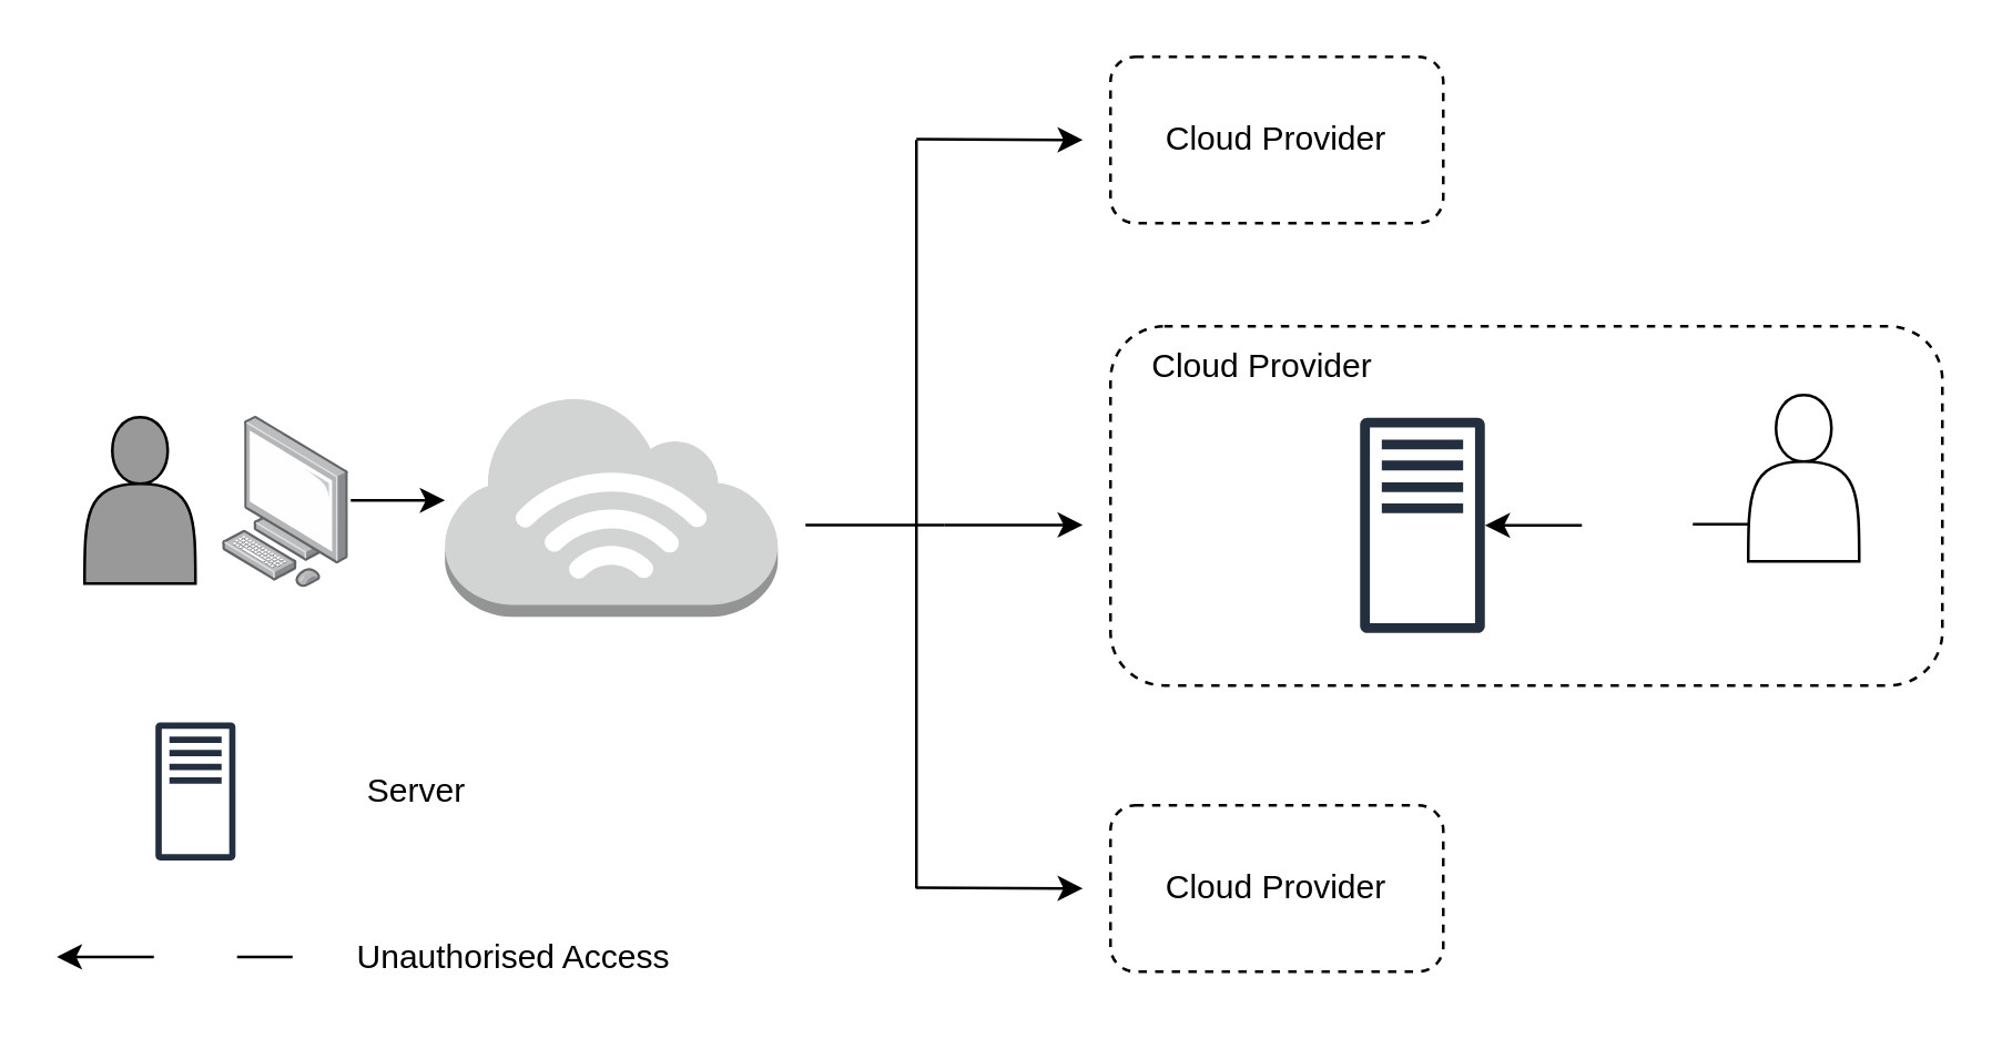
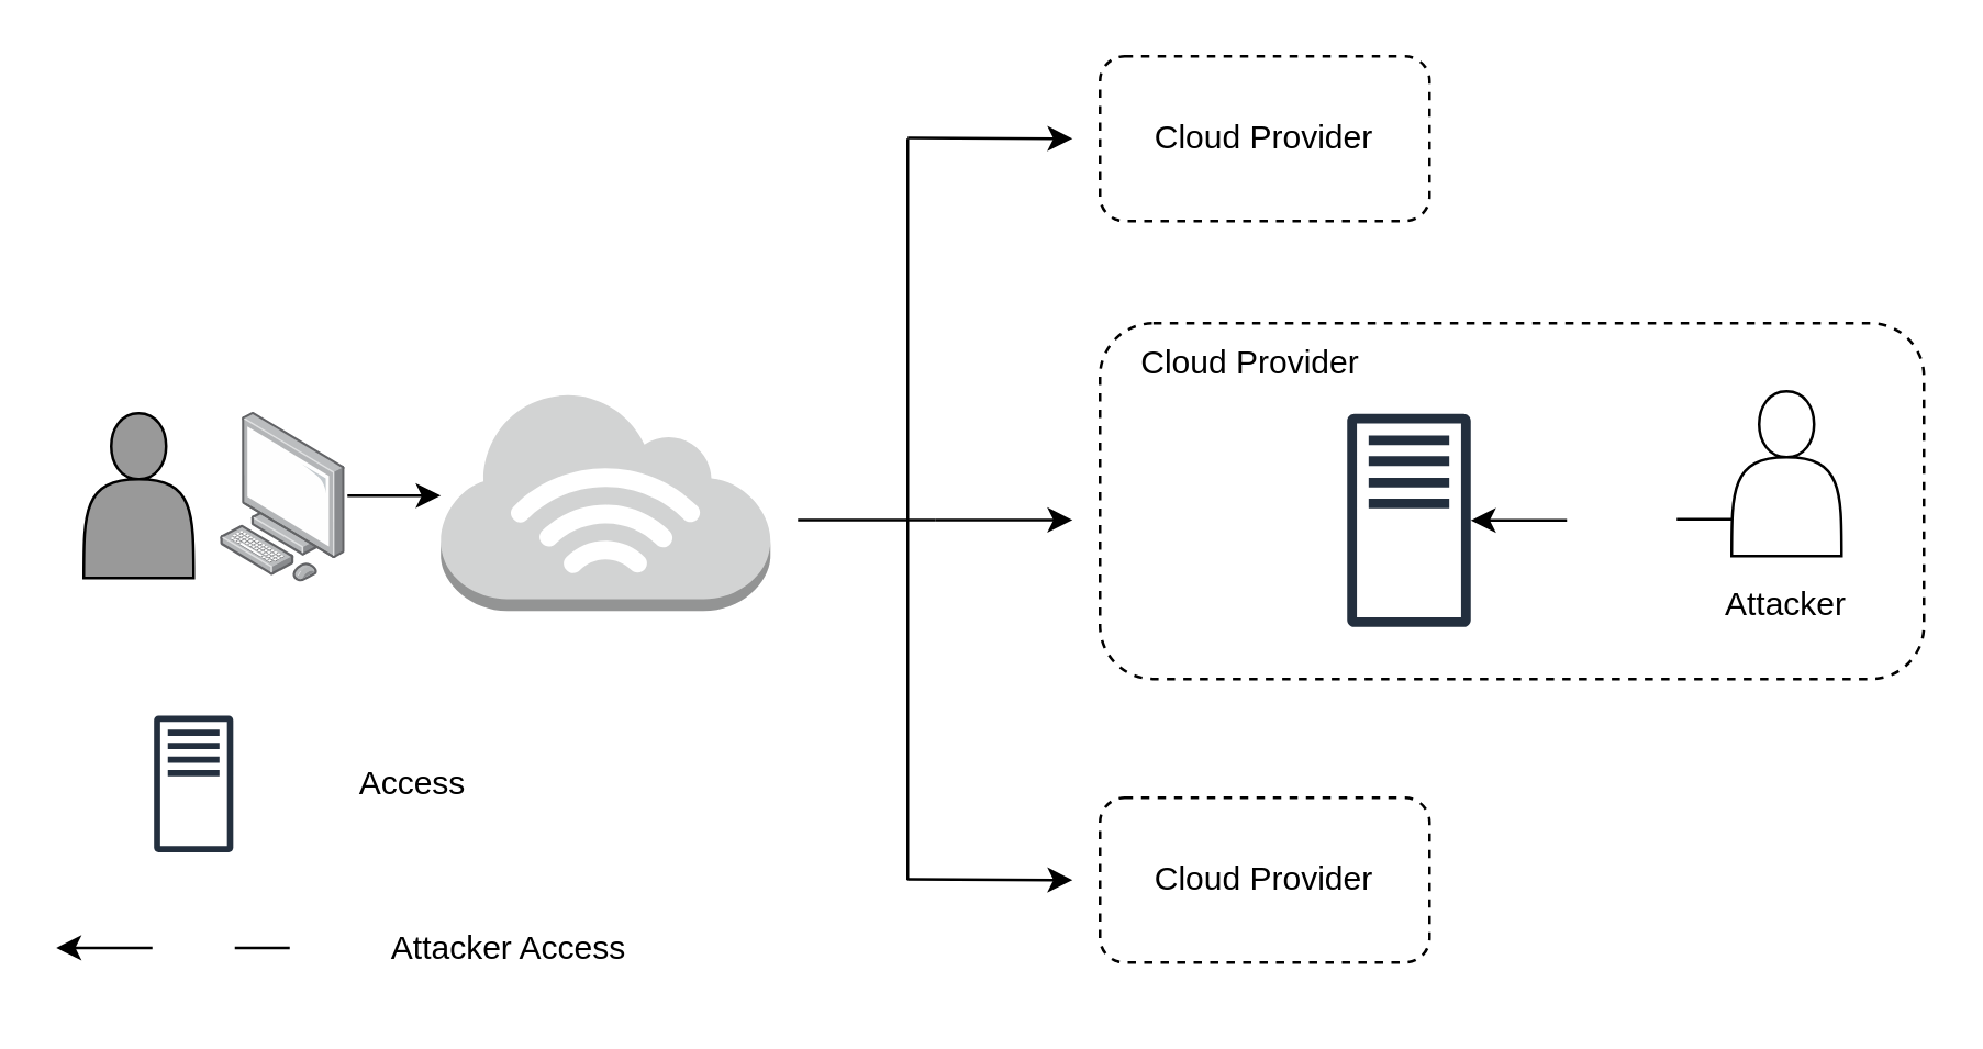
  <mxCell id="0" />
  <mxCell id="1" parent="0" />
  <mxCell id="2" value="" style="rounded=1;whiteSpace=wrap;html=1;dashed=1;" vertex="1" parent="1"><mxGeometry x="400" y="117.22" width="300" height="129.55" as="geometry" /></mxCell>
  <mxCell id="3" value="" style="shape=actor;whiteSpace=wrap;html=1;gradientColor=none;fillColor=#999999;" parent="1" vertex="1"><mxGeometry x="30" y="150" width="40" height="60" as="geometry" /></mxCell>
  <mxCell id="4" value="" style="outlineConnect=0;dashed=0;verticalLabelPosition=bottom;verticalAlign=top;align=center;html=1;shape=mxgraph.aws3.internet_3;fillColor=#D2D3D3;gradientColor=none;" parent="1" vertex="1"><mxGeometry x="160" y="142" width="120" height="80" as="geometry" /></mxCell>
  <mxCell id="5" value="" style="points=[];aspect=fixed;html=1;align=center;shadow=0;dashed=0;image;image=img/lib/allied_telesis/computer_and_terminals/Personal_Computer.svg;fillColor=#999999;gradientColor=none;" parent="1" vertex="1"><mxGeometry x="80" y="150" width="45.6" height="61.8" as="geometry" /></mxCell>
  <mxCell id="6" value="" style="endArrow=classic;html=1;" parent="1" edge="1"><mxGeometry width="50" height="50" relative="1" as="geometry"><mxPoint x="126" y="180" as="sourcePoint" /><mxPoint x="160" y="180" as="targetPoint" /></mxGeometry></mxCell>
  <mxCell id="7" value="" style="shape=actor;whiteSpace=wrap;html=1;fillColor=none;gradientColor=none;" parent="1" vertex="1"><mxGeometry x="630" y="142" width="40" height="60" as="geometry" /></mxCell>
  <mxCell id="8" value="" style="outlineConnect=0;fontColor=#232F3E;gradientColor=none;fillColor=#232F3E;strokeColor=none;dashed=0;verticalLabelPosition=bottom;verticalAlign=top;align=center;html=1;fontSize=12;fontStyle=0;aspect=fixed;pointerEvents=1;shape=mxgraph.aws4.traditional_server;" parent="1" vertex="1"><mxGeometry x="490" y="150" width="45" height="78" as="geometry" /></mxCell>
  <mxCell id="9" value="Cloud Provider" style="text;html=1;strokeColor=none;fillColor=none;align=center;verticalAlign=middle;whiteSpace=wrap;rounded=0;" parent="1" vertex="1"><mxGeometry x="410" y="121.1" width="90" height="20.9" as="geometry" /></mxCell>
+ <mxCell id="10" value="Attacker" style="text;html=1;strokeColor=none;fillColor=none;align=center;verticalAlign=middle;whiteSpace=wrap;rounded=0;" parent="1" vertex="1"><mxGeometry x="630" y="210" width="40" height="20" as="geometry" /></mxCell>
  <mxCell id="11" value="Cloud Provider" style="rounded=1;whiteSpace=wrap;html=1;dashed=1;" vertex="1" parent="1"><mxGeometry x="400" y="20" width="120" height="60" as="geometry" /></mxCell>
  <mxCell id="12" value="Cloud Provider" style="rounded=1;whiteSpace=wrap;html=1;dashed=1;" vertex="1" parent="1"><mxGeometry x="400" y="290" width="120" height="60" as="geometry" /></mxCell>
  <mxCell id="13" value="" style="endArrow=none;html=1;" edge="1" parent="1"><mxGeometry width="50" height="50" relative="1" as="geometry"><mxPoint x="290" y="188.86" as="sourcePoint" /><mxPoint x="340" y="188.86" as="targetPoint" /></mxGeometry></mxCell>
  <mxCell id="14" value="" style="endArrow=classic;html=1;" edge="1" parent="1"><mxGeometry width="50" height="50" relative="1" as="geometry"><mxPoint x="340" y="188.86" as="sourcePoint" /><mxPoint x="390" y="188.86" as="targetPoint" /></mxGeometry></mxCell>
  <mxCell id="15" value="" style="endArrow=none;html=1;" edge="1" parent="1"><mxGeometry width="50" height="50" relative="1" as="geometry"><mxPoint x="330" y="320" as="sourcePoint" /><mxPoint x="330" y="50" as="targetPoint" /></mxGeometry></mxCell>
  <mxCell id="16" value="" style="endArrow=classic;html=1;" edge="1" parent="1"><mxGeometry width="50" height="50" relative="1" as="geometry"><mxPoint x="330" y="319.71" as="sourcePoint" /><mxPoint x="390" y="320" as="targetPoint" /></mxGeometry></mxCell>
  <mxCell id="17" value="" style="endArrow=classic;html=1;" edge="1" parent="1"><mxGeometry width="50" height="50" relative="1" as="geometry"><mxPoint x="330" y="49.71" as="sourcePoint" /><mxPoint x="390" y="50" as="targetPoint" /></mxGeometry></mxCell>
  <mxCell id="18" value="" style="shape=image;html=1;verticalAlign=top;verticalLabelPosition=bottom;labelBackgroundColor=#ffffff;imageAspect=0;aspect=fixed;image=https://cdn0.iconfinder.com/data/icons/very-basic-android-l-lollipop-icon-pack/24/cancel-2-128.png;dashed=1;imageBorder=none;imageBackground=#FFFFFF;" vertex="1" parent="1"><mxGeometry x="570" y="169" width="40" height="40" as="geometry" /></mxCell>
  <mxCell id="19" value="" style="endArrow=classic;html=1;" edge="1" parent="1" target="8"><mxGeometry width="50" height="50" relative="1" as="geometry"><mxPoint x="570" y="189" as="sourcePoint" /><mxPoint x="610" y="189" as="targetPoint" /></mxGeometry></mxCell>
  <mxCell id="20" value="" style="endArrow=none;html=1;" edge="1" parent="1"><mxGeometry width="50" height="50" relative="1" as="geometry"><mxPoint x="610" y="188.58" as="sourcePoint" /><mxPoint x="630" y="188.58" as="targetPoint" /></mxGeometry></mxCell>
  <mxCell id="21" value="" style="outlineConnect=0;fontColor=#232F3E;gradientColor=none;fillColor=#232F3E;strokeColor=none;dashed=0;verticalLabelPosition=bottom;verticalAlign=top;align=center;html=1;fontSize=12;fontStyle=0;aspect=fixed;pointerEvents=1;shape=mxgraph.aws4.traditional_server;" vertex="1" parent="1"><mxGeometry x="55.58" y="260" width="28.85" height="50" as="geometry" /></mxCell>
- <mxCell id="22" value="Server" style="text;html=1;strokeColor=none;fillColor=none;align=center;verticalAlign=middle;whiteSpace=wrap;rounded=0;dashed=1;" vertex="1" parent="1"><mxGeometry x="130" y="275" width="40" height="20" as="geometry" /></mxCell>
+ <mxCell id="22" value="Access" style="text;html=1;strokeColor=none;fillColor=none;align=center;verticalAlign=middle;whiteSpace=wrap;rounded=0;dashed=1;" vertex="1" parent="1"><mxGeometry x="130" y="275" width="40" height="20" as="geometry" /></mxCell>
  <mxCell id="23" value="" style="shape=image;html=1;verticalAlign=top;verticalLabelPosition=bottom;labelBackgroundColor=#ffffff;imageAspect=0;aspect=fixed;image=https://cdn0.iconfinder.com/data/icons/very-basic-android-l-lollipop-icon-pack/24/cancel-2-128.png;dashed=1;imageBorder=none;imageBackground=#FFFFFF;" vertex="1" parent="1"><mxGeometry x="55" y="330" width="30" height="30" as="geometry" /></mxCell>
  <mxCell id="24" value="" style="endArrow=classic;html=1;" edge="1" parent="1"><mxGeometry width="50" height="50" relative="1" as="geometry"><mxPoint x="55" y="344.66" as="sourcePoint" /><mxPoint x="20" y="344.66" as="targetPoint" /></mxGeometry></mxCell>
  <mxCell id="25" value="" style="endArrow=none;html=1;" edge="1" parent="1"><mxGeometry width="50" height="50" relative="1" as="geometry"><mxPoint x="85" y="344.66" as="sourcePoint" /><mxPoint x="105" y="344.66" as="targetPoint" /></mxGeometry></mxCell>
- <mxCell id="26" value="Unauthorised Access" style="text;html=1;strokeColor=none;fillColor=none;align=center;verticalAlign=middle;whiteSpace=wrap;rounded=0;dashed=1;" vertex="1" parent="1"><mxGeometry x="100" y="335" width="170" height="20" as="geometry" /></mxCell>
+ <mxCell id="26" value="Attacker Access" style="text;html=1;strokeColor=none;fillColor=none;align=center;verticalAlign=middle;whiteSpace=wrap;rounded=0;dashed=1;" vertex="1" parent="1"><mxGeometry x="100" y="335" width="170" height="20" as="geometry" /></mxCell>
